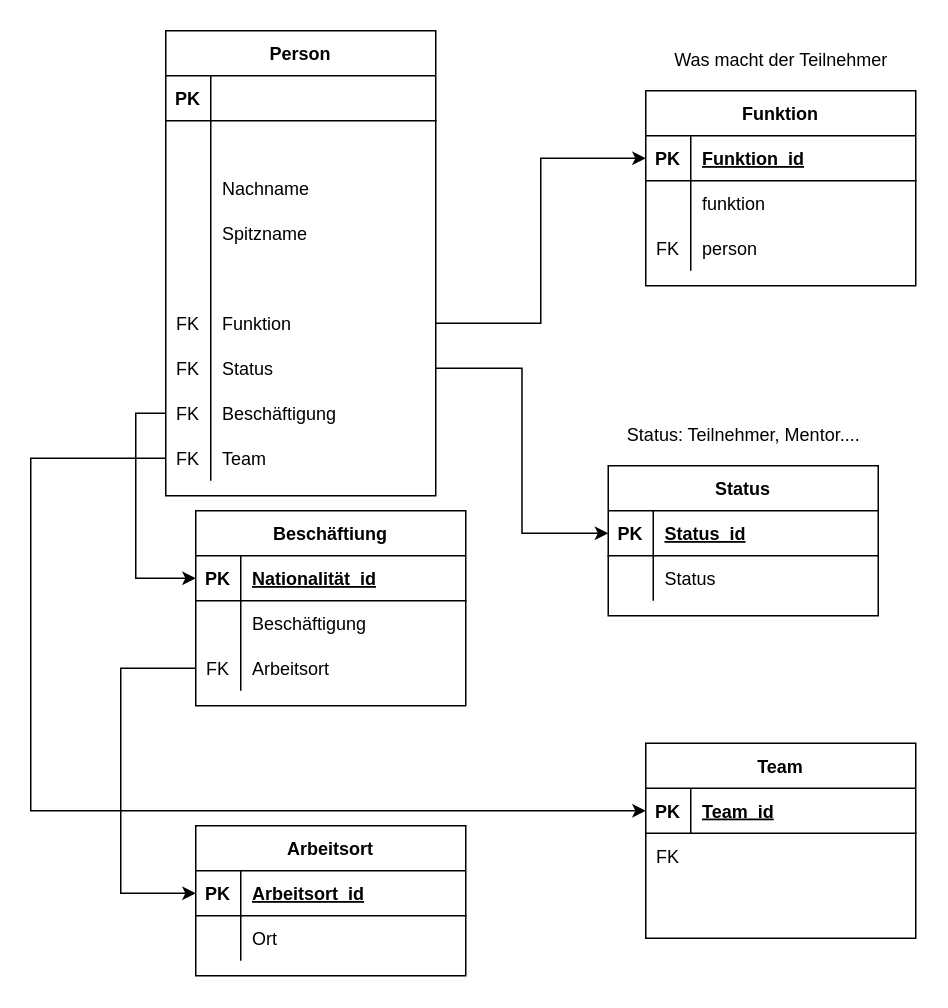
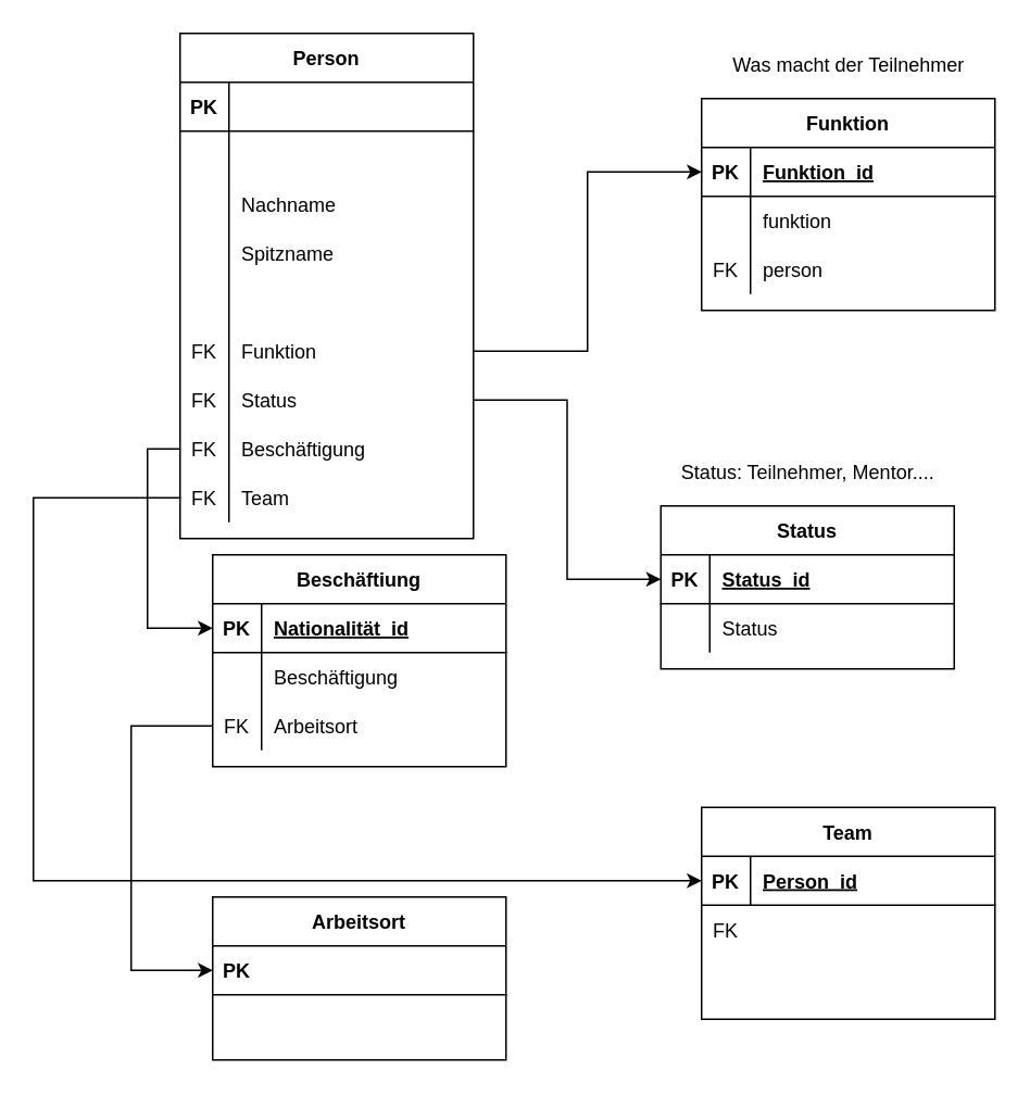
  <mxCell id="0" />
  <mxCell id="1" parent="0" />
  <mxCell id="2" value="Person" style="shape=table;startSize=30;container=1;collapsible=1;childLayout=tableLayout;fixedRows=1;rowLines=0;fontStyle=1;align=center;resizeLast=1;" parent="1" vertex="1"><mxGeometry x="110" y="20" width="180" height="310" as="geometry" /></mxCell>
  <mxCell id="3" value="" style="shape=partialRectangle;collapsible=0;dropTarget=0;pointerEvents=0;fillColor=none;top=0;left=0;bottom=1;right=0;points=[[0,0.5],[1,0.5]];portConstraint=eastwest;" parent="2" vertex="1"><mxGeometry y="30" width="180" height="30" as="geometry" /></mxCell>
  <mxCell id="4" value="PK" style="shape=partialRectangle;connectable=0;fillColor=none;top=0;left=0;bottom=0;right=0;fontStyle=1;overflow=hidden;" parent="3" vertex="1"><mxGeometry width="30" height="30" as="geometry"><mxRectangle width="30" height="30" as="alternateBounds" /></mxGeometry></mxCell>
  <mxCell id="5" value="" style="shape=partialRectangle;collapsible=0;dropTarget=0;pointerEvents=0;fillColor=none;top=0;left=0;bottom=0;right=0;points=[[0,0.5],[1,0.5]];portConstraint=eastwest;" parent="2" vertex="1"><mxGeometry y="60" width="180" height="30" as="geometry" /></mxCell>
  <mxCell id="6" value="" style="shape=partialRectangle;connectable=0;fillColor=none;top=0;left=0;bottom=0;right=0;editable=1;overflow=hidden;" parent="5" vertex="1"><mxGeometry width="30" height="30" as="geometry"><mxRectangle width="30" height="30" as="alternateBounds" /></mxGeometry></mxCell>
  <mxCell id="7" value="" style="shape=partialRectangle;collapsible=0;dropTarget=0;pointerEvents=0;fillColor=none;top=0;left=0;bottom=0;right=0;points=[[0,0.5],[1,0.5]];portConstraint=eastwest;" parent="2" vertex="1"><mxGeometry y="90" width="180" height="30" as="geometry" /></mxCell>
  <mxCell id="8" value="" style="shape=partialRectangle;connectable=0;fillColor=none;top=0;left=0;bottom=0;right=0;editable=1;overflow=hidden;" parent="7" vertex="1"><mxGeometry width="30" height="30" as="geometry"><mxRectangle width="30" height="30" as="alternateBounds" /></mxGeometry></mxCell>
  <mxCell id="9" value="Nachname" style="shape=partialRectangle;connectable=0;fillColor=none;top=0;left=0;bottom=0;right=0;align=left;spacingLeft=6;overflow=hidden;" parent="7" vertex="1"><mxGeometry x="30" width="150" height="30" as="geometry"><mxRectangle width="150" height="30" as="alternateBounds" /></mxGeometry></mxCell>
  <mxCell id="10" style="shape=partialRectangle;collapsible=0;dropTarget=0;pointerEvents=0;fillColor=none;top=0;left=0;bottom=0;right=0;points=[[0,0.5],[1,0.5]];portConstraint=eastwest;" parent="2" vertex="1"><mxGeometry y="120" width="180" height="30" as="geometry" /></mxCell>
  <mxCell id="11" style="shape=partialRectangle;connectable=0;fillColor=none;top=0;left=0;bottom=0;right=0;editable=1;overflow=hidden;" parent="10" vertex="1"><mxGeometry width="30" height="30" as="geometry"><mxRectangle width="30" height="30" as="alternateBounds" /></mxGeometry></mxCell>
  <mxCell id="12" value="Spitzname" style="shape=partialRectangle;connectable=0;fillColor=none;top=0;left=0;bottom=0;right=0;align=left;spacingLeft=6;overflow=hidden;" parent="10" vertex="1"><mxGeometry x="30" width="150" height="30" as="geometry"><mxRectangle width="150" height="30" as="alternateBounds" /></mxGeometry></mxCell>
  <mxCell id="13" style="shape=partialRectangle;collapsible=0;dropTarget=0;pointerEvents=0;fillColor=none;top=0;left=0;bottom=0;right=0;points=[[0,0.5],[1,0.5]];portConstraint=eastwest;" parent="2" vertex="1"><mxGeometry y="150" width="180" height="30" as="geometry" /></mxCell>
  <mxCell id="14" style="shape=partialRectangle;connectable=0;fillColor=none;top=0;left=0;bottom=0;right=0;editable=1;overflow=hidden;" parent="13" vertex="1"><mxGeometry width="30" height="30" as="geometry"><mxRectangle width="30" height="30" as="alternateBounds" /></mxGeometry></mxCell>
  <mxCell id="15" style="shape=partialRectangle;collapsible=0;dropTarget=0;pointerEvents=0;fillColor=none;top=0;left=0;bottom=0;right=0;points=[[0,0.5],[1,0.5]];portConstraint=eastwest;" vertex="1" parent="2"><mxGeometry y="180" width="180" height="30" as="geometry" /></mxCell>
  <mxCell id="16" value="FK" style="shape=partialRectangle;connectable=0;fillColor=none;top=0;left=0;bottom=0;right=0;editable=1;overflow=hidden;" vertex="1" parent="15"><mxGeometry width="30" height="30" as="geometry"><mxRectangle width="30" height="30" as="alternateBounds" /></mxGeometry></mxCell>
  <mxCell id="17" value="Funktion" style="shape=partialRectangle;connectable=0;fillColor=none;top=0;left=0;bottom=0;right=0;align=left;spacingLeft=6;overflow=hidden;" vertex="1" parent="15"><mxGeometry x="30" width="150" height="30" as="geometry"><mxRectangle width="150" height="30" as="alternateBounds" /></mxGeometry></mxCell>
  <mxCell id="18" style="shape=partialRectangle;collapsible=0;dropTarget=0;pointerEvents=0;fillColor=none;top=0;left=0;bottom=0;right=0;points=[[0,0.5],[1,0.5]];portConstraint=eastwest;" vertex="1" parent="2"><mxGeometry y="210" width="180" height="30" as="geometry" /></mxCell>
  <mxCell id="19" value="FK" style="shape=partialRectangle;connectable=0;fillColor=none;top=0;left=0;bottom=0;right=0;editable=1;overflow=hidden;" vertex="1" parent="18"><mxGeometry width="30" height="30" as="geometry"><mxRectangle width="30" height="30" as="alternateBounds" /></mxGeometry></mxCell>
  <mxCell id="20" value="Status" style="shape=partialRectangle;connectable=0;fillColor=none;top=0;left=0;bottom=0;right=0;align=left;spacingLeft=6;overflow=hidden;" vertex="1" parent="18"><mxGeometry x="30" width="150" height="30" as="geometry"><mxRectangle width="150" height="30" as="alternateBounds" /></mxGeometry></mxCell>
  <mxCell id="21" style="shape=partialRectangle;collapsible=0;dropTarget=0;pointerEvents=0;fillColor=none;top=0;left=0;bottom=0;right=0;points=[[0,0.5],[1,0.5]];portConstraint=eastwest;" vertex="1" parent="2"><mxGeometry y="240" width="180" height="30" as="geometry" /></mxCell>
  <mxCell id="22" value="FK" style="shape=partialRectangle;connectable=0;fillColor=none;top=0;left=0;bottom=0;right=0;editable=1;overflow=hidden;" vertex="1" parent="21"><mxGeometry width="30" height="30" as="geometry"><mxRectangle width="30" height="30" as="alternateBounds" /></mxGeometry></mxCell>
  <mxCell id="23" value="Beschäftigung" style="shape=partialRectangle;connectable=0;fillColor=none;top=0;left=0;bottom=0;right=0;align=left;spacingLeft=6;overflow=hidden;" vertex="1" parent="21"><mxGeometry x="30" width="150" height="30" as="geometry"><mxRectangle width="150" height="30" as="alternateBounds" /></mxGeometry></mxCell>
  <mxCell id="24" style="shape=partialRectangle;collapsible=0;dropTarget=0;pointerEvents=0;fillColor=none;top=0;left=0;bottom=0;right=0;points=[[0,0.5],[1,0.5]];portConstraint=eastwest;" vertex="1" parent="2"><mxGeometry y="270" width="180" height="30" as="geometry" /></mxCell>
  <mxCell id="25" value="FK" style="shape=partialRectangle;connectable=0;fillColor=none;top=0;left=0;bottom=0;right=0;editable=1;overflow=hidden;" vertex="1" parent="24"><mxGeometry width="30" height="30" as="geometry"><mxRectangle width="30" height="30" as="alternateBounds" /></mxGeometry></mxCell>
  <mxCell id="26" value="Team" style="shape=partialRectangle;connectable=0;fillColor=none;top=0;left=0;bottom=0;right=0;align=left;spacingLeft=6;overflow=hidden;" vertex="1" parent="24"><mxGeometry x="30" width="150" height="30" as="geometry"><mxRectangle width="150" height="30" as="alternateBounds" /></mxGeometry></mxCell>
  <mxCell id="27" value="Beschäftiung" style="shape=table;startSize=30;container=1;collapsible=1;childLayout=tableLayout;fixedRows=1;rowLines=0;fontStyle=1;align=center;resizeLast=1;" parent="1" vertex="1"><mxGeometry x="130" y="340" width="180" height="130" as="geometry" /></mxCell>
  <mxCell id="28" value="" style="shape=partialRectangle;collapsible=0;dropTarget=0;pointerEvents=0;fillColor=none;top=0;left=0;bottom=1;right=0;points=[[0,0.5],[1,0.5]];portConstraint=eastwest;" parent="27" vertex="1"><mxGeometry y="30" width="180" height="30" as="geometry" /></mxCell>
  <mxCell id="29" value="PK" style="shape=partialRectangle;connectable=0;fillColor=none;top=0;left=0;bottom=0;right=0;fontStyle=1;overflow=hidden;" parent="28" vertex="1"><mxGeometry width="30" height="30" as="geometry"><mxRectangle width="30" height="30" as="alternateBounds" /></mxGeometry></mxCell>
  <mxCell id="30" value="Nationalität_id" style="shape=partialRectangle;connectable=0;fillColor=none;top=0;left=0;bottom=0;right=0;align=left;spacingLeft=6;fontStyle=5;overflow=hidden;" parent="28" vertex="1"><mxGeometry x="30" width="150" height="30" as="geometry"><mxRectangle width="150" height="30" as="alternateBounds" /></mxGeometry></mxCell>
  <mxCell id="31" value="" style="shape=partialRectangle;collapsible=0;dropTarget=0;pointerEvents=0;fillColor=none;top=0;left=0;bottom=0;right=0;points=[[0,0.5],[1,0.5]];portConstraint=eastwest;" parent="27" vertex="1"><mxGeometry y="60" width="180" height="30" as="geometry" /></mxCell>
  <mxCell id="32" value="" style="shape=partialRectangle;connectable=0;fillColor=none;top=0;left=0;bottom=0;right=0;editable=1;overflow=hidden;" parent="31" vertex="1"><mxGeometry width="30" height="30" as="geometry"><mxRectangle width="30" height="30" as="alternateBounds" /></mxGeometry></mxCell>
  <mxCell id="33" value="Beschäftigung" style="shape=partialRectangle;connectable=0;fillColor=none;top=0;left=0;bottom=0;right=0;align=left;spacingLeft=6;overflow=hidden;" parent="31" vertex="1"><mxGeometry x="30" width="150" height="30" as="geometry"><mxRectangle width="150" height="30" as="alternateBounds" /></mxGeometry></mxCell>
  <mxCell id="34" style="shape=partialRectangle;collapsible=0;dropTarget=0;pointerEvents=0;fillColor=none;top=0;left=0;bottom=0;right=0;points=[[0,0.5],[1,0.5]];portConstraint=eastwest;" parent="27" vertex="1"><mxGeometry y="90" width="180" height="30" as="geometry" /></mxCell>
  <mxCell id="35" value="FK" style="shape=partialRectangle;connectable=0;fillColor=none;top=0;left=0;bottom=0;right=0;editable=1;overflow=hidden;" parent="34" vertex="1"><mxGeometry width="30" height="30" as="geometry"><mxRectangle width="30" height="30" as="alternateBounds" /></mxGeometry></mxCell>
  <mxCell id="36" value="Arbeitsort" style="shape=partialRectangle;connectable=0;fillColor=none;top=0;left=0;bottom=0;right=0;align=left;spacingLeft=6;overflow=hidden;" parent="34" vertex="1"><mxGeometry x="30" width="150" height="30" as="geometry"><mxRectangle width="150" height="30" as="alternateBounds" /></mxGeometry></mxCell>
  <mxCell id="37" value="" style="group" parent="1" vertex="1" connectable="0"><mxGeometry x="400" y="280" width="180" height="190" as="geometry" /></mxCell>
  <mxCell id="38" value="Status" style="shape=table;startSize=30;container=1;collapsible=1;childLayout=tableLayout;fixedRows=1;rowLines=0;fontStyle=1;align=center;resizeLast=1;" parent="37" vertex="1"><mxGeometry x="5" y="30" width="180" height="100" as="geometry" /></mxCell>
  <mxCell id="39" value="" style="shape=partialRectangle;collapsible=0;dropTarget=0;pointerEvents=0;fillColor=none;top=0;left=0;bottom=1;right=0;points=[[0,0.5],[1,0.5]];portConstraint=eastwest;" parent="38" vertex="1"><mxGeometry y="30" width="180" height="30" as="geometry" /></mxCell>
  <mxCell id="40" value="PK" style="shape=partialRectangle;connectable=0;fillColor=none;top=0;left=0;bottom=0;right=0;fontStyle=1;overflow=hidden;" parent="39" vertex="1"><mxGeometry width="30" height="30" as="geometry"><mxRectangle width="30" height="30" as="alternateBounds" /></mxGeometry></mxCell>
  <mxCell id="41" value="Status_id" style="shape=partialRectangle;connectable=0;fillColor=none;top=0;left=0;bottom=0;right=0;align=left;spacingLeft=6;fontStyle=5;overflow=hidden;" parent="39" vertex="1"><mxGeometry x="30" width="150" height="30" as="geometry"><mxRectangle width="150" height="30" as="alternateBounds" /></mxGeometry></mxCell>
  <mxCell id="42" value="" style="shape=partialRectangle;collapsible=0;dropTarget=0;pointerEvents=0;fillColor=none;top=0;left=0;bottom=0;right=0;points=[[0,0.5],[1,0.5]];portConstraint=eastwest;" parent="38" vertex="1"><mxGeometry y="60" width="180" height="30" as="geometry" /></mxCell>
  <mxCell id="43" value="" style="shape=partialRectangle;connectable=0;fillColor=none;top=0;left=0;bottom=0;right=0;editable=1;overflow=hidden;" parent="42" vertex="1"><mxGeometry width="30" height="30" as="geometry"><mxRectangle width="30" height="30" as="alternateBounds" /></mxGeometry></mxCell>
  <mxCell id="44" value="Status" style="shape=partialRectangle;connectable=0;fillColor=none;top=0;left=0;bottom=0;right=0;align=left;spacingLeft=6;overflow=hidden;" parent="42" vertex="1"><mxGeometry x="30" width="150" height="30" as="geometry"><mxRectangle width="150" height="30" as="alternateBounds" /></mxGeometry></mxCell>
  <mxCell id="45" value="Status: Teilnehmer, Mentor...." style="text;html=1;align=center;verticalAlign=middle;resizable=0;points=[];autosize=1;strokeColor=none;fillColor=none;" parent="37" vertex="1"><mxGeometry x="10" width="170" height="20" as="geometry" /></mxCell>
  <mxCell id="46" value="Arbeitsort" style="shape=table;startSize=30;container=1;collapsible=1;childLayout=tableLayout;fixedRows=1;rowLines=0;fontStyle=1;align=center;resizeLast=1;" parent="1" vertex="1"><mxGeometry x="130" y="550" width="180" height="100" as="geometry" /></mxCell>
  <mxCell id="47" value="" style="shape=partialRectangle;collapsible=0;dropTarget=0;pointerEvents=0;fillColor=none;top=0;left=0;bottom=1;right=0;points=[[0,0.5],[1,0.5]];portConstraint=eastwest;" parent="46" vertex="1"><mxGeometry y="30" width="180" height="30" as="geometry" /></mxCell>
  <mxCell id="48" value="PK" style="shape=partialRectangle;connectable=0;fillColor=none;top=0;left=0;bottom=0;right=0;fontStyle=1;overflow=hidden;" parent="47" vertex="1"><mxGeometry width="30" height="30" as="geometry"><mxRectangle width="30" height="30" as="alternateBounds" /></mxGeometry></mxCell>
- <mxCell id="49" value="Arbeitsort_id" style="shape=partialRectangle;connectable=0;fillColor=none;top=0;left=0;bottom=0;right=0;align=left;spacingLeft=6;fontStyle=5;overflow=hidden;" parent="47" vertex="1"><mxGeometry x="30" width="150" height="30" as="geometry"><mxRectangle width="150" height="30" as="alternateBounds" /></mxGeometry></mxCell>
  <mxCell id="50" value="" style="shape=partialRectangle;collapsible=0;dropTarget=0;pointerEvents=0;fillColor=none;top=0;left=0;bottom=0;right=0;points=[[0,0.5],[1,0.5]];portConstraint=eastwest;" parent="46" vertex="1"><mxGeometry y="60" width="180" height="30" as="geometry" /></mxCell>
  <mxCell id="51" value="" style="shape=partialRectangle;connectable=0;fillColor=none;top=0;left=0;bottom=0;right=0;editable=1;overflow=hidden;" parent="50" vertex="1"><mxGeometry width="30" height="30" as="geometry"><mxRectangle width="30" height="30" as="alternateBounds" /></mxGeometry></mxCell>
- <mxCell id="52" value="Ort" style="shape=partialRectangle;connectable=0;fillColor=none;top=0;left=0;bottom=0;right=0;align=left;spacingLeft=6;overflow=hidden;" parent="50" vertex="1"><mxGeometry x="30" width="150" height="30" as="geometry"><mxRectangle width="150" height="30" as="alternateBounds" /></mxGeometry></mxCell>
  <mxCell id="53" value="" style="group" parent="1" vertex="1" connectable="0"><mxGeometry x="430" y="30" width="180" height="190" as="geometry" /></mxCell>
  <mxCell id="54" value="Funktion" style="shape=table;startSize=30;container=1;collapsible=1;childLayout=tableLayout;fixedRows=1;rowLines=0;fontStyle=1;align=center;resizeLast=1;" parent="53" vertex="1"><mxGeometry y="30" width="180" height="130" as="geometry" /></mxCell>
  <mxCell id="55" value="" style="shape=partialRectangle;collapsible=0;dropTarget=0;pointerEvents=0;fillColor=none;top=0;left=0;bottom=1;right=0;points=[[0,0.5],[1,0.5]];portConstraint=eastwest;" parent="54" vertex="1"><mxGeometry y="30" width="180" height="30" as="geometry" /></mxCell>
  <mxCell id="56" value="PK" style="shape=partialRectangle;connectable=0;fillColor=none;top=0;left=0;bottom=0;right=0;fontStyle=1;overflow=hidden;" parent="55" vertex="1"><mxGeometry width="30" height="30" as="geometry"><mxRectangle width="30" height="30" as="alternateBounds" /></mxGeometry></mxCell>
  <mxCell id="57" value="Funktion_id" style="shape=partialRectangle;connectable=0;fillColor=none;top=0;left=0;bottom=0;right=0;align=left;spacingLeft=6;fontStyle=5;overflow=hidden;" parent="55" vertex="1"><mxGeometry x="30" width="150" height="30" as="geometry"><mxRectangle width="150" height="30" as="alternateBounds" /></mxGeometry></mxCell>
  <mxCell id="58" value="" style="shape=partialRectangle;collapsible=0;dropTarget=0;pointerEvents=0;fillColor=none;top=0;left=0;bottom=0;right=0;points=[[0,0.5],[1,0.5]];portConstraint=eastwest;" parent="54" vertex="1"><mxGeometry y="60" width="180" height="30" as="geometry" /></mxCell>
  <mxCell id="59" value="" style="shape=partialRectangle;connectable=0;fillColor=none;top=0;left=0;bottom=0;right=0;editable=1;overflow=hidden;" parent="58" vertex="1"><mxGeometry width="30" height="30" as="geometry"><mxRectangle width="30" height="30" as="alternateBounds" /></mxGeometry></mxCell>
  <mxCell id="60" value="funktion" style="shape=partialRectangle;connectable=0;fillColor=none;top=0;left=0;bottom=0;right=0;align=left;spacingLeft=6;overflow=hidden;" parent="58" vertex="1"><mxGeometry x="30" width="150" height="30" as="geometry"><mxRectangle width="150" height="30" as="alternateBounds" /></mxGeometry></mxCell>
  <mxCell id="61" value="" style="shape=partialRectangle;collapsible=0;dropTarget=0;pointerEvents=0;fillColor=none;top=0;left=0;bottom=0;right=0;points=[[0,0.5],[1,0.5]];portConstraint=eastwest;" parent="54" vertex="1"><mxGeometry y="90" width="180" height="30" as="geometry" /></mxCell>
  <mxCell id="62" value="FK" style="shape=partialRectangle;connectable=0;fillColor=none;top=0;left=0;bottom=0;right=0;editable=1;overflow=hidden;" parent="61" vertex="1"><mxGeometry width="30" height="30" as="geometry"><mxRectangle width="30" height="30" as="alternateBounds" /></mxGeometry></mxCell>
  <mxCell id="63" value="person" style="shape=partialRectangle;connectable=0;fillColor=none;top=0;left=0;bottom=0;right=0;align=left;spacingLeft=6;overflow=hidden;" parent="61" vertex="1"><mxGeometry x="30" width="150" height="30" as="geometry"><mxRectangle width="150" height="30" as="alternateBounds" /></mxGeometry></mxCell>
  <mxCell id="64" value="Was macht der Teilnehmer" style="text;html=1;align=center;verticalAlign=middle;resizable=0;points=[];autosize=1;strokeColor=none;fillColor=none;" parent="53" vertex="1"><mxGeometry x="10" width="160" height="20" as="geometry" /></mxCell>
  <mxCell id="65" value="Team" style="shape=table;startSize=30;container=1;collapsible=1;childLayout=tableLayout;fixedRows=1;rowLines=0;fontStyle=1;align=center;resizeLast=1;" parent="1" vertex="1"><mxGeometry x="430" y="495" width="180" height="130" as="geometry" /></mxCell>
  <mxCell id="66" value="" style="shape=partialRectangle;collapsible=0;dropTarget=0;pointerEvents=0;fillColor=none;top=0;left=0;bottom=1;right=0;points=[[0,0.5],[1,0.5]];portConstraint=eastwest;" parent="65" vertex="1"><mxGeometry y="30" width="180" height="30" as="geometry" /></mxCell>
  <mxCell id="67" value="PK" style="shape=partialRectangle;connectable=0;fillColor=none;top=0;left=0;bottom=0;right=0;fontStyle=1;overflow=hidden;" parent="66" vertex="1"><mxGeometry width="30" height="30" as="geometry"><mxRectangle width="30" height="30" as="alternateBounds" /></mxGeometry></mxCell>
- <mxCell id="68" value="Team_id" style="shape=partialRectangle;connectable=0;fillColor=none;top=0;left=0;bottom=0;right=0;align=left;spacingLeft=6;fontStyle=5;overflow=hidden;" parent="66" vertex="1"><mxGeometry x="30" width="150" height="30" as="geometry"><mxRectangle width="150" height="30" as="alternateBounds" /></mxGeometry></mxCell>
+ <mxCell id="68" value="Person_id" style="shape=partialRectangle;connectable=0;fillColor=none;top=0;left=0;bottom=0;right=0;align=left;spacingLeft=6;fontStyle=5;overflow=hidden;" parent="66" vertex="1"><mxGeometry x="30" width="150" height="30" as="geometry"><mxRectangle width="150" height="30" as="alternateBounds" /></mxGeometry></mxCell>
  <mxCell id="69" value="" style="shape=partialRectangle;collapsible=0;dropTarget=0;pointerEvents=0;fillColor=none;top=0;left=0;bottom=0;right=0;points=[[0,0.5],[1,0.5]];portConstraint=eastwest;" parent="65" vertex="1"><mxGeometry y="60" width="180" height="30" as="geometry" /></mxCell>
  <mxCell id="70" value="FK" style="shape=partialRectangle;connectable=0;fillColor=none;top=0;left=0;bottom=0;right=0;editable=1;overflow=hidden;" parent="69" vertex="1"><mxGeometry width="30" height="30" as="geometry"><mxRectangle width="30" height="30" as="alternateBounds" /></mxGeometry></mxCell>
  <mxCell id="71" value="" style="shape=partialRectangle;collapsible=0;dropTarget=0;pointerEvents=0;fillColor=none;top=0;left=0;bottom=0;right=0;points=[[0,0.5],[1,0.5]];portConstraint=eastwest;" parent="65" vertex="1"><mxGeometry y="90" width="180" height="30" as="geometry" /></mxCell>
  <mxCell id="72" value="" style="shape=partialRectangle;connectable=0;fillColor=none;top=0;left=0;bottom=0;right=0;editable=1;overflow=hidden;" parent="71" vertex="1"><mxGeometry width="30" height="30" as="geometry"><mxRectangle width="30" height="30" as="alternateBounds" /></mxGeometry></mxCell>
  <mxCell id="73" style="edgeStyle=orthogonalEdgeStyle;rounded=0;orthogonalLoop=1;jettySize=auto;html=1;exitX=1;exitY=0.5;exitDx=0;exitDy=0;entryX=0;entryY=0.5;entryDx=0;entryDy=0;" edge="1" parent="1" source="15" target="55"><mxGeometry relative="1" as="geometry" /></mxCell>
  <mxCell id="74" style="edgeStyle=orthogonalEdgeStyle;rounded=0;orthogonalLoop=1;jettySize=auto;html=1;exitX=1;exitY=0.5;exitDx=0;exitDy=0;entryX=0;entryY=0.5;entryDx=0;entryDy=0;" edge="1" parent="1" source="18" target="39"><mxGeometry relative="1" as="geometry" /></mxCell>
  <mxCell id="75" style="edgeStyle=orthogonalEdgeStyle;rounded=0;orthogonalLoop=1;jettySize=auto;html=1;exitX=0;exitY=0.5;exitDx=0;exitDy=0;entryX=0;entryY=0.5;entryDx=0;entryDy=0;" edge="1" parent="1" source="21" target="28"><mxGeometry relative="1" as="geometry" /></mxCell>
  <mxCell id="76" style="edgeStyle=orthogonalEdgeStyle;rounded=0;orthogonalLoop=1;jettySize=auto;html=1;exitX=0;exitY=0.5;exitDx=0;exitDy=0;entryX=0;entryY=0.5;entryDx=0;entryDy=0;" edge="1" parent="1" source="34" target="47"><mxGeometry relative="1" as="geometry"><Array as="points"><mxPoint x="80" y="445" /><mxPoint x="80" y="595" /></Array></mxGeometry></mxCell>
  <mxCell id="77" style="edgeStyle=orthogonalEdgeStyle;rounded=0;orthogonalLoop=1;jettySize=auto;html=1;exitX=0;exitY=0.5;exitDx=0;exitDy=0;entryX=0;entryY=0.5;entryDx=0;entryDy=0;" edge="1" parent="1" source="24" target="66"><mxGeometry relative="1" as="geometry"><Array as="points"><mxPoint x="20" y="305" /><mxPoint x="20" y="540" /></Array></mxGeometry></mxCell>
